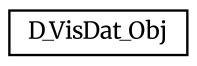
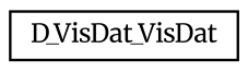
  digraph {
    rankdir=LR
    fontname=Merriweather
-   n1 [color=black fillcolor=white fontname=Merriweather fontsize=10 height=0.2 label=D_VisDat_Obj shape=record style=filled width=0.4]
+   n1 [color=black fillcolor=white fontname=Merriweather fontsize=10 height=0.2 label=D_VisDat_VisDat shape=record style=filled width=0.4]
  }
